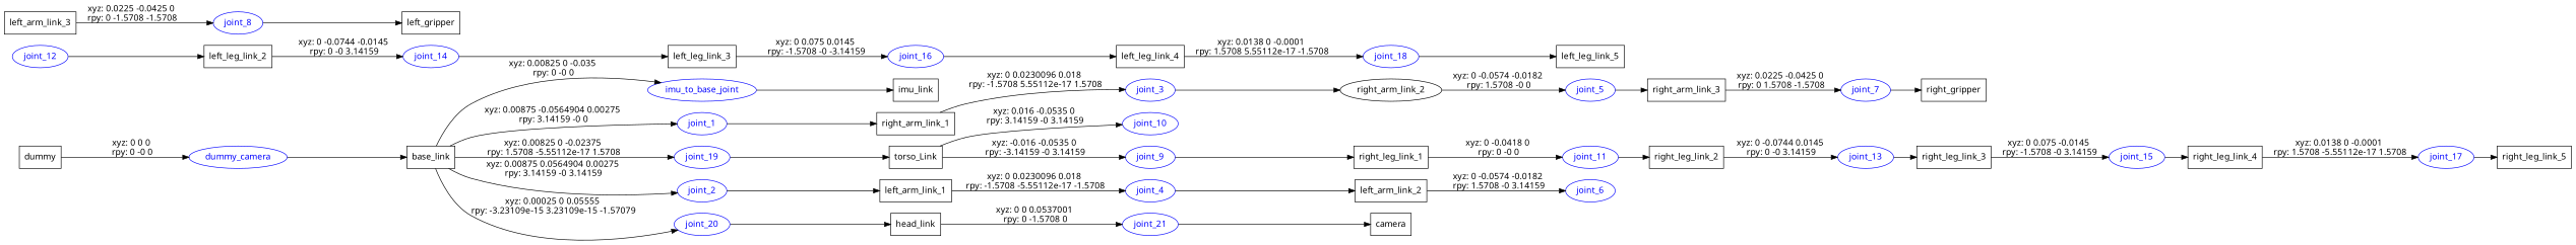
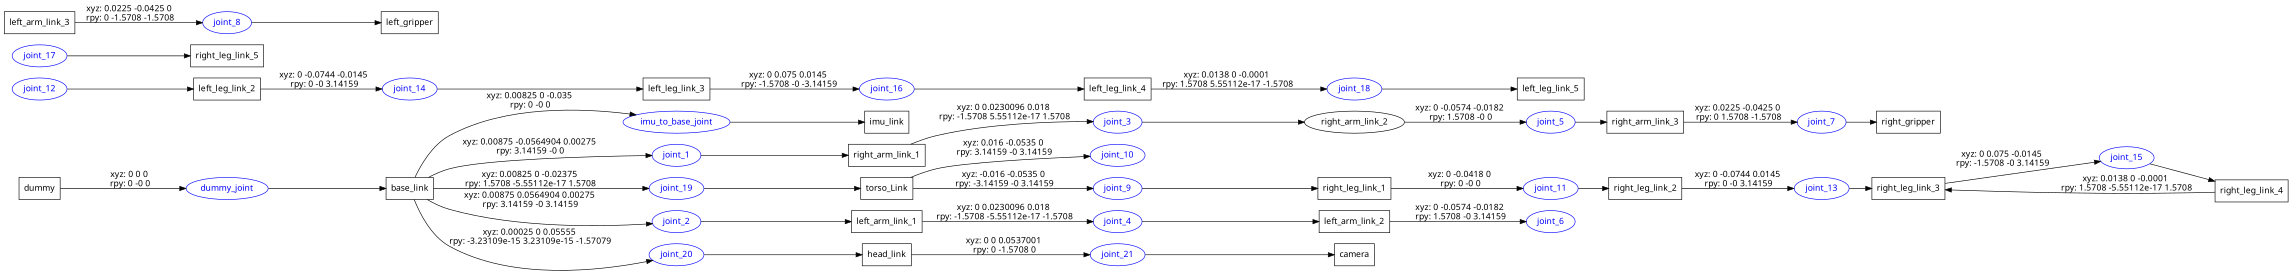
  digraph {
    fontname="Noto Sans"
    rankdir=LR
    node [fontname="Noto Sans" shape=ellipse]
    edge [fontname="Noto Sans"]
    n1 [label=dummy shape=box]
-   dummy_joint [color=blue fontcolor=blue label=dummy_camera]
+   dummy_joint [color=blue fontcolor=blue]
    n3 [label=base_link shape=box]
    imu_to_base_joint [color=blue fontcolor=blue]
    joint_1 [color=blue fontcolor=blue]
    joint_19 [color=blue fontcolor=blue]
    joint_2 [color=blue fontcolor=blue]
    joint_20 [color=blue fontcolor=blue]
    n9 [label=imu_link shape=box]
    n10 [label=right_arm_link_1 shape=box]
    n11 [label=torso_Link shape=box]
    n12 [label=left_arm_link_1 shape=box]
    n13 [label=head_link shape=box]
    joint_3 [color=blue fontcolor=blue]
    n15 [label=right_arm_link_2]
    joint_5 [color=blue fontcolor=blue]
    n17 [label=right_arm_link_3 shape=box]
    joint_7 [color=blue fontcolor=blue]
    n19 [label=right_gripper shape=box]
    joint_10 [color=blue fontcolor=blue]
    joint_9 [color=blue fontcolor=blue]
    n22 [label=right_leg_link_1 shape=box]
    joint_12 [color=blue fontcolor=blue]
    n24 [label=left_leg_link_2 shape=box]
    joint_14 [color=blue fontcolor=blue]
    n26 [label=left_leg_link_3 shape=box]
    joint_16 [color=blue fontcolor=blue]
    n28 [label=left_leg_link_4 shape=box]
    joint_18 [color=blue fontcolor=blue]
    n30 [label=left_leg_link_5 shape=box]
    joint_11 [color=blue fontcolor=blue]
    n32 [label=right_leg_link_2 shape=box]
    joint_13 [color=blue fontcolor=blue]
    n34 [label=right_leg_link_3 shape=box]
    joint_15 [color=blue fontcolor=blue]
    n36 [label=right_leg_link_4 shape=box]
    joint_17 [color=blue fontcolor=blue]
    n38 [label=right_leg_link_5 shape=box]
    joint_4 [color=blue fontcolor=blue]
    n40 [label=left_arm_link_2 shape=box]
    joint_6 [color=blue fontcolor=blue]
    n42 [label=left_arm_link_3 shape=box]
    joint_8 [color=blue fontcolor=blue]
    n44 [label=left_gripper shape=box]
    joint_21 [color=blue fontcolor=blue]
    n46 [label=camera shape=box]
    n1 -> dummy_joint [label="xyz: 0 0 0 \nrpy: 0 -0 0"]
    dummy_joint -> n3
    n3 -> imu_to_base_joint [label="xyz: 0.00825 0 -0.035 \nrpy: 0 -0 0"]
    n3 -> joint_1 [label="xyz: 0.00875 -0.0564904 0.00275 \nrpy: 3.14159 -0 0"]
    n3 -> joint_19 [label="xyz: 0.00825 0 -0.02375 \nrpy: 1.5708 -5.55112e-17 1.5708"]
    n3 -> joint_2 [label="xyz: 0.00875 0.0564904 0.00275 \nrpy: 3.14159 -0 3.14159"]
    n3 -> joint_20 [label="xyz: 0.00025 0 0.05555 \nrpy: -3.23109e-15 3.23109e-15 -1.57079"]
    imu_to_base_joint -> n9
    joint_1 -> n10
    joint_19 -> n11
    joint_2 -> n12
    joint_20 -> n13
    n10 -> joint_3 [label="xyz: 0 0.0230096 0.018 \nrpy: -1.5708 5.55112e-17 1.5708"]
    n11 -> joint_10 [label="xyz: 0.016 -0.0535 0 \nrpy: 3.14159 -0 3.14159"]
    n11 -> joint_9 [label="xyz: -0.016 -0.0535 0 \nrpy: -3.14159 -0 3.14159"]
    n12 -> joint_4 [label="xyz: 0 0.0230096 0.018 \nrpy: -1.5708 -5.55112e-17 -1.5708"]
    n13 -> joint_21 [label="xyz: 0 0 0.0537001 \nrpy: 0 -1.5708 0"]
    joint_3 -> n15
    n15 -> joint_5 [label="xyz: 0 -0.0574 -0.0182 \nrpy: 1.5708 -0 0"]
    joint_5 -> n17
    n17 -> joint_7 [label="xyz: 0.0225 -0.0425 0 \nrpy: 0 1.5708 -1.5708"]
    joint_7 -> n19
    joint_9 -> n22
    n22 -> joint_11 [label="xyz: 0 -0.0418 0 \nrpy: 0 -0 0"]
    joint_12 -> n24
    n24 -> joint_14 [label="xyz: 0 -0.0744 -0.0145 \nrpy: 0 -0 3.14159"]
    joint_14 -> n26
    n26 -> joint_16 [label="xyz: 0 0.075 0.0145 \nrpy: -1.5708 -0 -3.14159"]
    joint_16 -> n28
    n28 -> joint_18 [label="xyz: 0.0138 0 -0.0001 \nrpy: 1.5708 5.55112e-17 -1.5708"]
    joint_18 -> n30
    joint_11 -> n32
    n32 -> joint_13 [label="xyz: 0 -0.0744 0.0145 \nrpy: 0 -0 3.14159"]
    joint_13 -> n34
    n34 -> joint_15 [label="xyz: 0 0.075 -0.0145 \nrpy: -1.5708 -0 3.14159"]
    joint_15 -> n36
-   n36 -> joint_17 [label="xyz: 0.0138 0 -0.0001 \nrpy: 1.5708 -5.55112e-17 1.5708"]
+   n36 -> n34 [label="xyz: 0.0138 0 -0.0001 \nrpy: 1.5708 -5.55112e-17 1.5708"]
    joint_17 -> n38
    joint_4 -> n40
    n40 -> joint_6 [label="xyz: 0 -0.0574 -0.0182 \nrpy: 1.5708 -0 3.14159"]
    n42 -> joint_8 [label="xyz: 0.0225 -0.0425 0 \nrpy: 0 -1.5708 -1.5708"]
    joint_8 -> n44
    joint_21 -> n46
  }
